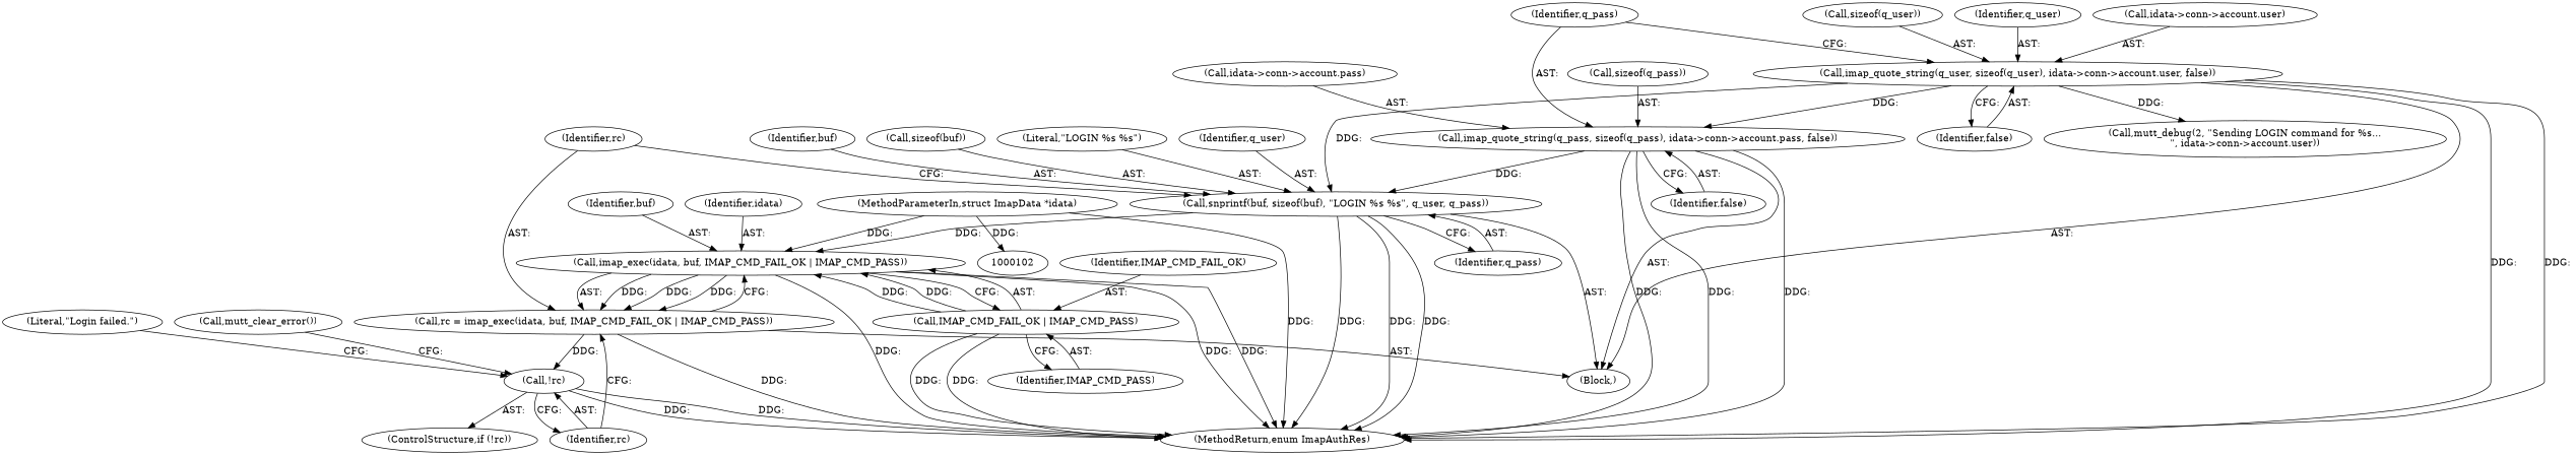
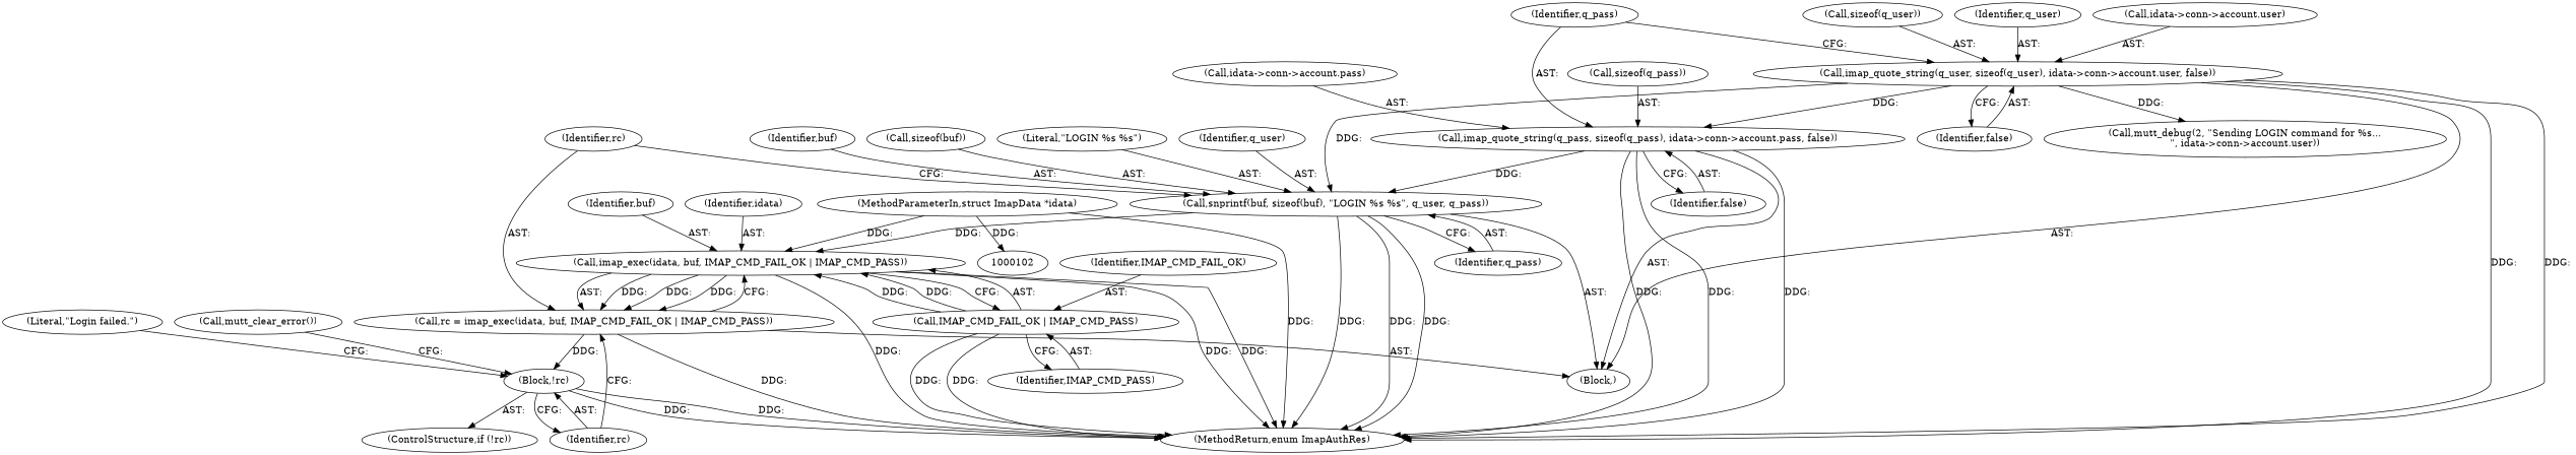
  digraph {
    n1 [label="(Call,imap_exec(idata, buf, IMAP_CMD_FAIL_OK | IMAP_CMD_PASS))"]
    n2 [label="(Call,IMAP_CMD_FAIL_OK | IMAP_CMD_PASS)"]
    n3 [label="(Call,rc = imap_exec(idata, buf, IMAP_CMD_FAIL_OK | IMAP_CMD_PASS))"]
    n4 [label="(MethodReturn,enum ImapAuthRes)"]
    n5 [label="(Identifier,IMAP_CMD_PASS)"]
    n6 [label="(Block,)"]
-   n7 [label="(Call,!rc)"]
+   n7 [label="(Block,!rc)"]
    n8 [label="(MethodParameterIn,struct ImapData *idata)"]
    1000102
    n10 [label="(Call,snprintf(buf, sizeof(buf), \"LOGIN %s %s\", q_user, q_pass))"]
    n11 [label="(Identifier,q_pass)"]
    n12 [label="(Call,imap_quote_string(q_user, sizeof(q_user), idata->conn->account.user, false))"]
    n13 [label="(Call,imap_quote_string(q_pass, sizeof(q_pass), idata->conn->account.pass, false))"]
    n14 [label="(Identifier,false)"]
    n15 [label="(Call,mutt_debug(2, \"Sending LOGIN command for %s...\n\", idata->conn->account.user))"]
    n16 [label="(Identifier,false)"]
    n17 [label="(Identifier,rc)"]
    n18 [label="(ControlStructure,if (!rc))"]
    n19 [label="(Identifier,rc)"]
    n20 [label="(Call,mutt_clear_error())"]
    n21 [label="(Call,idata->conn->account.user)"]
    n22 [label="(Call,sizeof(q_user))"]
    n23 [label="(Literal,\"Login failed.\")"]
    n24 [label="(Identifier,q_pass)"]
    n25 [label="(Identifier,buf)"]
    n26 [label="(Identifier,q_user)"]
    n27 [label="(Identifier,IMAP_CMD_FAIL_OK)"]
    n28 [label="(Identifier,buf)"]
    n29 [label="(Identifier,idata)"]
    n30 [label="(Call,sizeof(q_pass))"]
    n31 [label="(Call,idata->conn->account.pass)"]
    n32 [label="(Call,sizeof(buf))"]
    n33 [label="(Literal,\"LOGIN %s %s\")"]
    n34 [label="(Identifier,q_user)"]
    n1 -> n2 [label="CFG: "]
    n1 -> n3 [label="AST: "]
    n1 -> n3 [label="DDG: "]
    n1 -> n3 [label="DDG: "]
    n1 -> n3 [label="DDG: "]
    n1 -> n4 [label="DDG: "]
    n1 -> n4 [label="DDG: "]
    n1 -> n4 [label="DDG: "]
    n2 -> n1 [label="AST: "]
    n2 -> n1 [label="DDG: "]
    n2 -> n1 [label="DDG: "]
    n2 -> n4 [label="DDG: "]
    n2 -> n4 [label="DDG: "]
    n2 -> n5 [label="CFG: "]
    n3 -> n1 [label="CFG: "]
    n3 -> n4 [label="DDG: "]
    n3 -> n6 [label="AST: "]
    n3 -> n7 [label="DDG: "]
    n5 -> n2 [label="AST: "]
    n7 -> n4 [label="DDG: "]
    n7 -> n4 [label="DDG: "]
    n7 -> n17 [label="CFG: "]
    n7 -> n18 [label="AST: "]
    n8 -> n1 [label="DDG: "]
    n8 -> n4 [label="DDG: "]
    n8 -> 1000102 [label="DDG: "]
    n10 -> n1 [label="DDG: "]
    n10 -> n4 [label="DDG: "]
    n10 -> n4 [label="DDG: "]
    n10 -> n4 [label="DDG: "]
    n10 -> n6 [label="AST: "]
    n10 -> n11 [label="CFG: "]
    n11 -> n10 [label="AST: "]
    n12 -> n4 [label="DDG: "]
    n12 -> n4 [label="DDG: "]
    n12 -> n6 [label="AST: "]
    n12 -> n10 [label="DDG: "]
    n12 -> n13 [label="DDG: "]
    n12 -> n14 [label="CFG: "]
    n12 -> n15 [label="DDG: "]
    n13 -> n4 [label="DDG: "]
    n13 -> n4 [label="DDG: "]
    n13 -> n4 [label="DDG: "]
    n13 -> n6 [label="AST: "]
    n13 -> n10 [label="DDG: "]
    n13 -> n16 [label="CFG: "]
    n14 -> n12 [label="AST: "]
    n16 -> n13 [label="AST: "]
    n17 -> n3 [label="CFG: "]
    n17 -> n7 [label="AST: "]
    n19 -> n3 [label="AST: "]
    n19 -> n10 [label="CFG: "]
    n20 -> n7 [label="CFG: "]
    n21 -> n12 [label="AST: "]
    n22 -> n12 [label="AST: "]
    n23 -> n7 [label="CFG: "]
    n24 -> n12 [label="CFG: "]
    n24 -> n13 [label="AST: "]
    n25 -> n1 [label="AST: "]
    n26 -> n12 [label="AST: "]
    n27 -> n2 [label="AST: "]
    n28 -> n10 [label="AST: "]
    n29 -> n1 [label="AST: "]
    n30 -> n13 [label="AST: "]
    n31 -> n13 [label="AST: "]
    n32 -> n10 [label="AST: "]
    n33 -> n10 [label="AST: "]
    n34 -> n10 [label="AST: "]
  }
